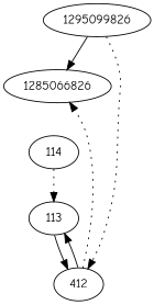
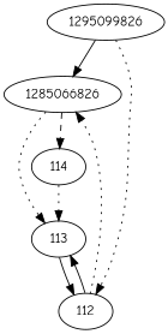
  strict digraph {
    fontname="Comic Neue"
    node [fontname="Comic Neue"]
    edge [fontname="Comic Neue" style=dotted]
    n1 [label=1285066826]
    113
    114
-   112 [label=412]
+   112
    1295099826
+   n1 -> 113
+   n1 -> 114 [style=dashed]
    113 -> 112 [style=solid]
    114 -> 113
    112 -> n1
    112 -> 113 [style=solid]
    1295099826 -> n1 [style=solid]
    1295099826 -> 112
  }
